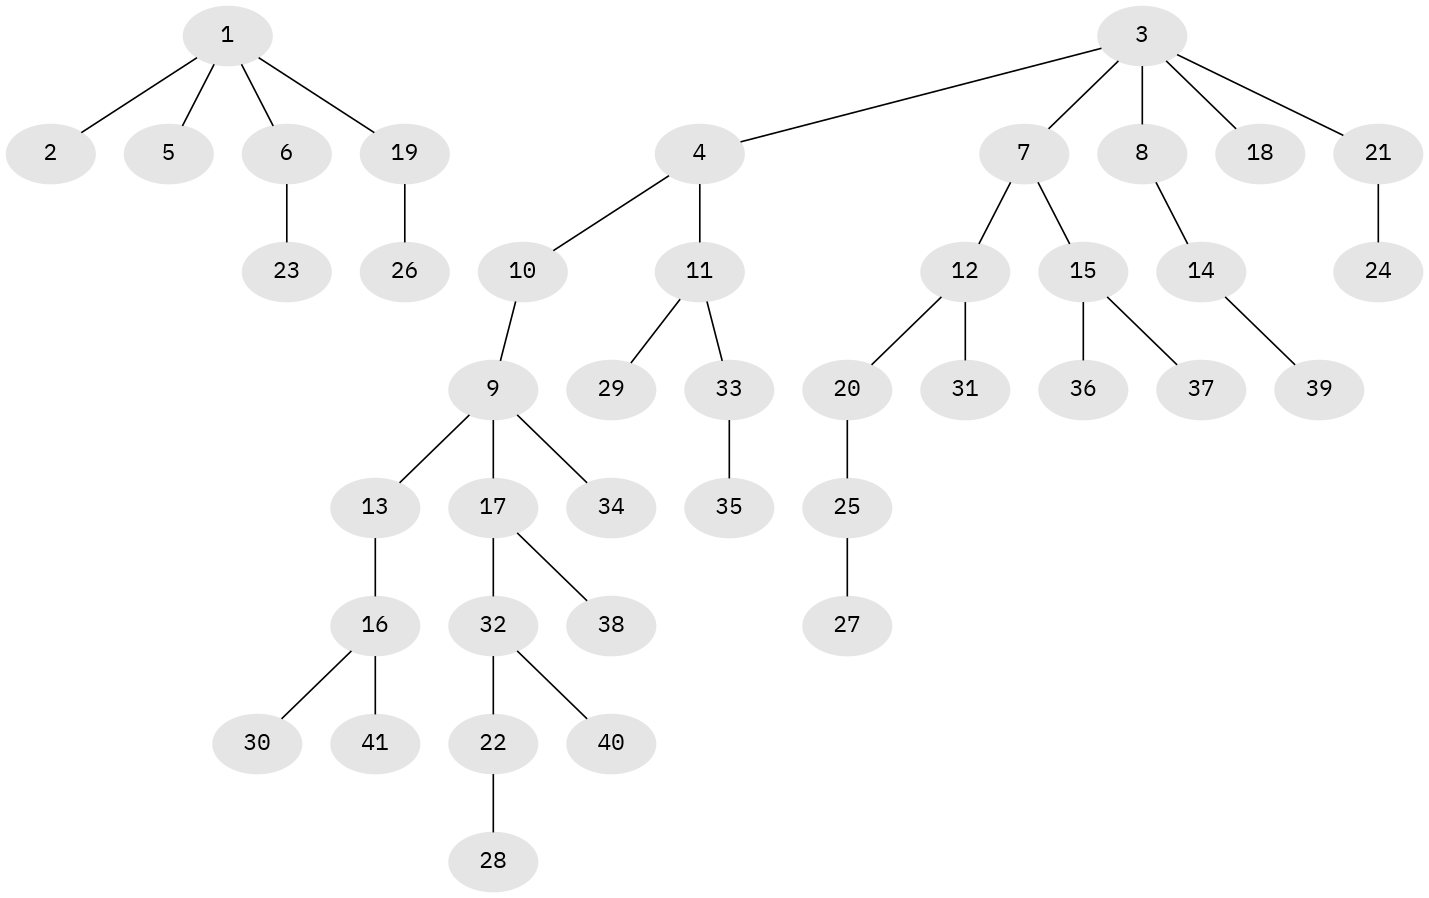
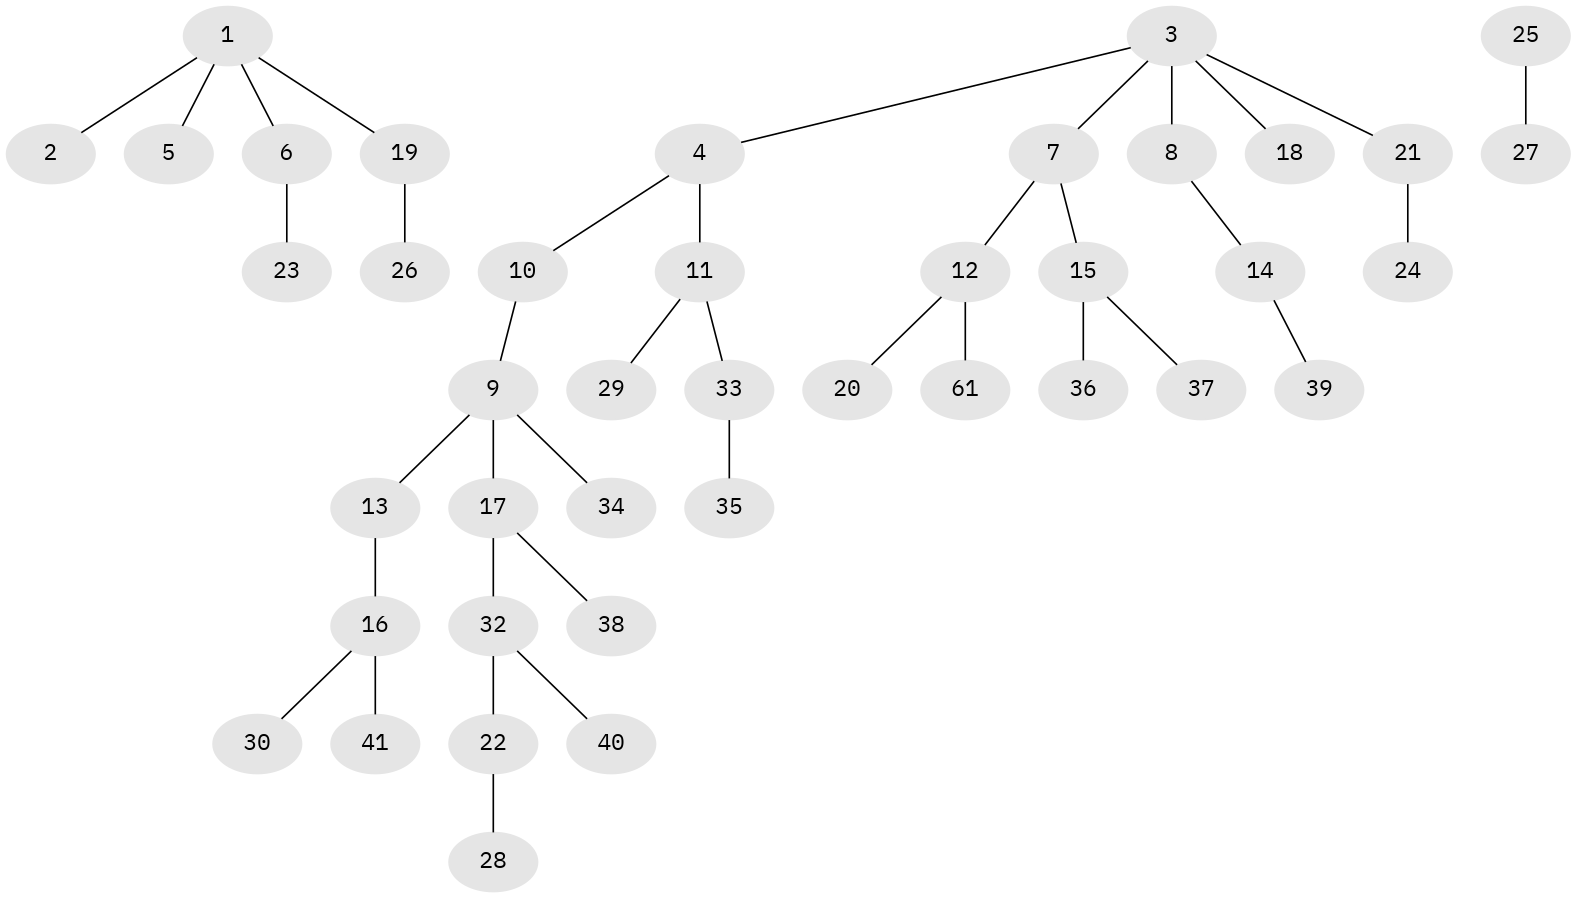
  graph {
    fontname="IBM Plex Mono"
    node [color=gray90 fontname="IBM Plex Mono" style=filled]
    edge [fontname="IBM Plex Mono" weight=1.0]
    1
    2
    5
    6
    19
    23
    26
    3
    4
    7
    8
    18
    21
    10
    11
    12
    15
    14
    24
    9
    13
    17
    34
    29
    33
    20
-   31
+   31 [label=61]
    36
    37
    39
    16
    32
    38
    35
    25
    30
    41
    22
    28
    40
    27
    1 -- 2
    1 -- 5
    1 -- 6
    1 -- 19
    6 -- 23
    19 -- 26
    3 -- 4
    3 -- 7
    3 -- 8
    3 -- 18
    3 -- 21
    4 -- 10
    4 -- 11
    7 -- 12
    7 -- 15
    8 -- 14
    21 -- 24
    10 -- 9
    11 -- 29
    11 -- 33
    12 -- 20
    12 -- 31
    15 -- 36
    15 -- 37
    14 -- 39
    9 -- 13
    9 -- 17
    9 -- 34
    13 -- 16
    17 -- 32
    17 -- 38
    33 -- 35
-   20 -- 25
    16 -- 30
    16 -- 41
    32 -- 22
    32 -- 40
    25 -- 27 [weight=3.0]
    22 -- 28
  }
